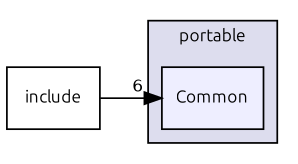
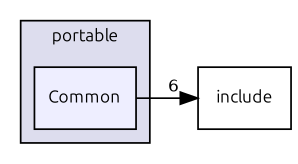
  digraph {
    compound=true
    rankdir=LR
    fontname=Ubuntu
    node [fontname=Ubuntu fontsize=10 shape=box]
    n1 [fillcolor="#eeeeff" label=Common pencolor=black style=filled]
    n2 [label=include]
    subgraph cluster_1 {
      bgcolor="#ddddee"
      fontsize=10
      label=portable
      pencolor=black
      n1
    }
-   n2 -> n1 [headlabel=6 labeldistance=1.5 labelfontname=Helvetica labelfontsize=10 fontname=Ubuntu]
+   n1 -> n2 [headlabel=6 labeldistance=1.5 labelfontname=Helvetica labelfontsize=10 fontname=Ubuntu]
  }
